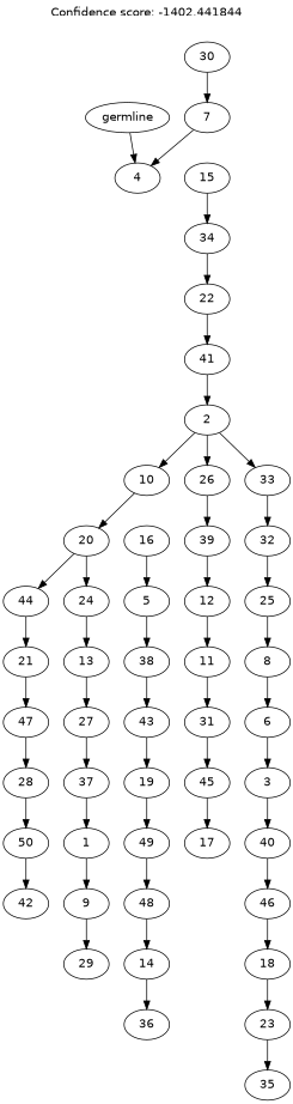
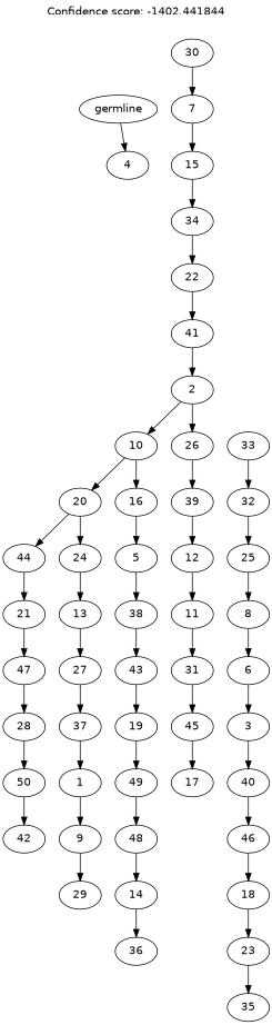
  digraph {
    fontname="DejaVu Sans"
    label="Confidence score: -1402.441844"
    labelloc=t
    node [fontname="DejaVu Sans"]
    edge [fontname="DejaVu Sans"]
    n1 [label=50]
    n2 [label=42]
    n3 [label=28]
    n4 [label=47]
    n5 [label=21]
    n6 [label=44]
    n7 [label=9]
    n8 [label=29]
    n9 [label=1]
    n10 [label=37]
    n11 [label=27]
    n12 [label=13]
    n13 [label=24]
    n14 [label=20]
    n15 [label=14]
    n16 [label=36]
    n17 [label=48]
    n18 [label=49]
    n19 [label=19]
    n20 [label=43]
    n21 [label=38]
    n22 [label=5]
    n23 [label=16]
    n24 [label=10]
    n25 [label=45]
    n26 [label=17]
    n27 [label=31]
    n28 [label=11]
    n29 [label=12]
    n30 [label=39]
    n31 [label=26]
    n32 [label=23]
    n33 [label=35]
    n34 [label=18]
    n35 [label=46]
    n36 [label=40]
    n37 [label=3]
    n38 [label=6]
    n39 [label=8]
    n40 [label=25]
    n41 [label=32]
    n42 [label=33]
    n43 [label=2]
    n44 [label=41]
    n45 [label=22]
    n46 [label=34]
    n47 [label=15]
    n48 [label=7]
    n49 [label=30]
    n50 [label=4]
    n51 [label=germline]
    n1 -> n2
    n3 -> n1
    n4 -> n3
    n5 -> n4
    n6 -> n5
    n7 -> n8
    n9 -> n7
    n10 -> n9
    n11 -> n10
    n12 -> n11
    n13 -> n12
    n14 -> n6
    n14 -> n13
    n15 -> n16
    n17 -> n15
    n18 -> n17
    n19 -> n18
    n20 -> n19
    n21 -> n20
    n22 -> n21
    n23 -> n22
    n24 -> n14
+   n24 -> n23
    n25 -> n26
    n27 -> n25
    n28 -> n27
    n29 -> n28
    n30 -> n29
    n31 -> n30
    n32 -> n33
    n34 -> n32
    n35 -> n34
    n36 -> n35
    n37 -> n36
    n38 -> n37
    n39 -> n38
    n40 -> n39
    n41 -> n40
    n42 -> n41
    n43 -> n24
    n43 -> n31
-   n43 -> n42
    n44 -> n43
    n45 -> n44
    n46 -> n45
    n47 -> n46
-   n48 -> n50
+   n48 -> n47
    n49 -> n48
    n51 -> n50
  }
